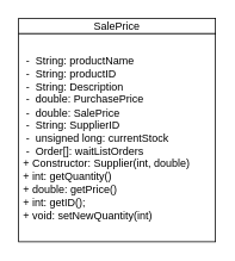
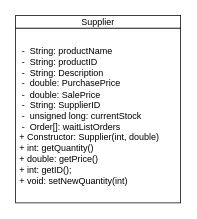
  <mxCell id="0" />
  <mxCell id="1" parent="0" />
  <mxCell id="2" value="-" style="group" parent="1" vertex="1" connectable="0"><mxGeometry x="20" y="20" width="220" height="250" as="geometry" /></mxCell>
- <mxCell id="3" value="SalePrice" style="text;html=1;align=center;verticalAlign=middle;whiteSpace=wrap;rounded=0;strokeColor=#000000;fillColor=#ffffff;" parent="2" vertex="1"><mxGeometry width="220.0" height="17.157" as="geometry" /></mxCell>
+ <mxCell id="3" value="Supplier" style="text;html=1;align=center;verticalAlign=middle;whiteSpace=wrap;rounded=0;strokeColor=#000000;fillColor=#ffffff;" parent="2" vertex="1"><mxGeometry width="220.0" height="17.157" as="geometry" /></mxCell>
  <mxCell id="4" value="&amp;nbsp; -&amp;nbsp; String: productName&lt;br&gt;&amp;nbsp; -&amp;nbsp; String: productID&lt;br&gt;&amp;nbsp; -&amp;nbsp; String: Description&lt;br&gt;&amp;nbsp; -&amp;nbsp; double: PurchasePrice&lt;br&gt;&amp;nbsp; -&amp;nbsp; double: SalePrice&lt;br&gt;&amp;nbsp; -&amp;nbsp; String: SupplierID&lt;br&gt;&amp;nbsp; -&amp;nbsp; unsigned long: currentStock&lt;br&gt;&amp;nbsp; -&amp;nbsp; Order[]: waitListOrders&lt;br&gt;&amp;nbsp;+ Constructor: Supplier(int, double)&lt;br&gt;&amp;nbsp;+ int: getQuantity()&lt;br&gt;&amp;nbsp;+ double: getPrice()&lt;br&gt;&amp;nbsp;+ int: getID();&lt;br&gt;&amp;nbsp;+ void: setNewQuantity(int)" style="text;html=1;align=left;verticalAlign=middle;whiteSpace=wrap;rounded=0;strokeColor=#000000;fillColor=#ffffff;" parent="2" vertex="1"><mxGeometry y="17.155" width="220.0" height="232.845" as="geometry" /></mxCell>
